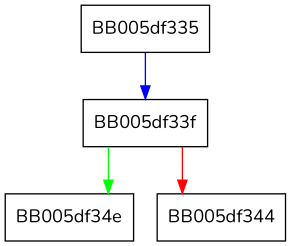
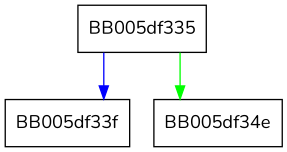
  digraph {
    fontname=Nunito
    splines=ortho
    node [fontname=Nunito shape=box]
    edge [fontname=Nunito]
    BB005df33f
    BB005df34e
-   BB005df344
    BB005df335
-   BB005df33f -> BB005df34e [color=green]
-   BB005df33f -> BB005df344 [color=red]
+   BB005df335 -> BB005df34e [color=green]
    BB005df335 -> BB005df33f [color=blue]
  }
